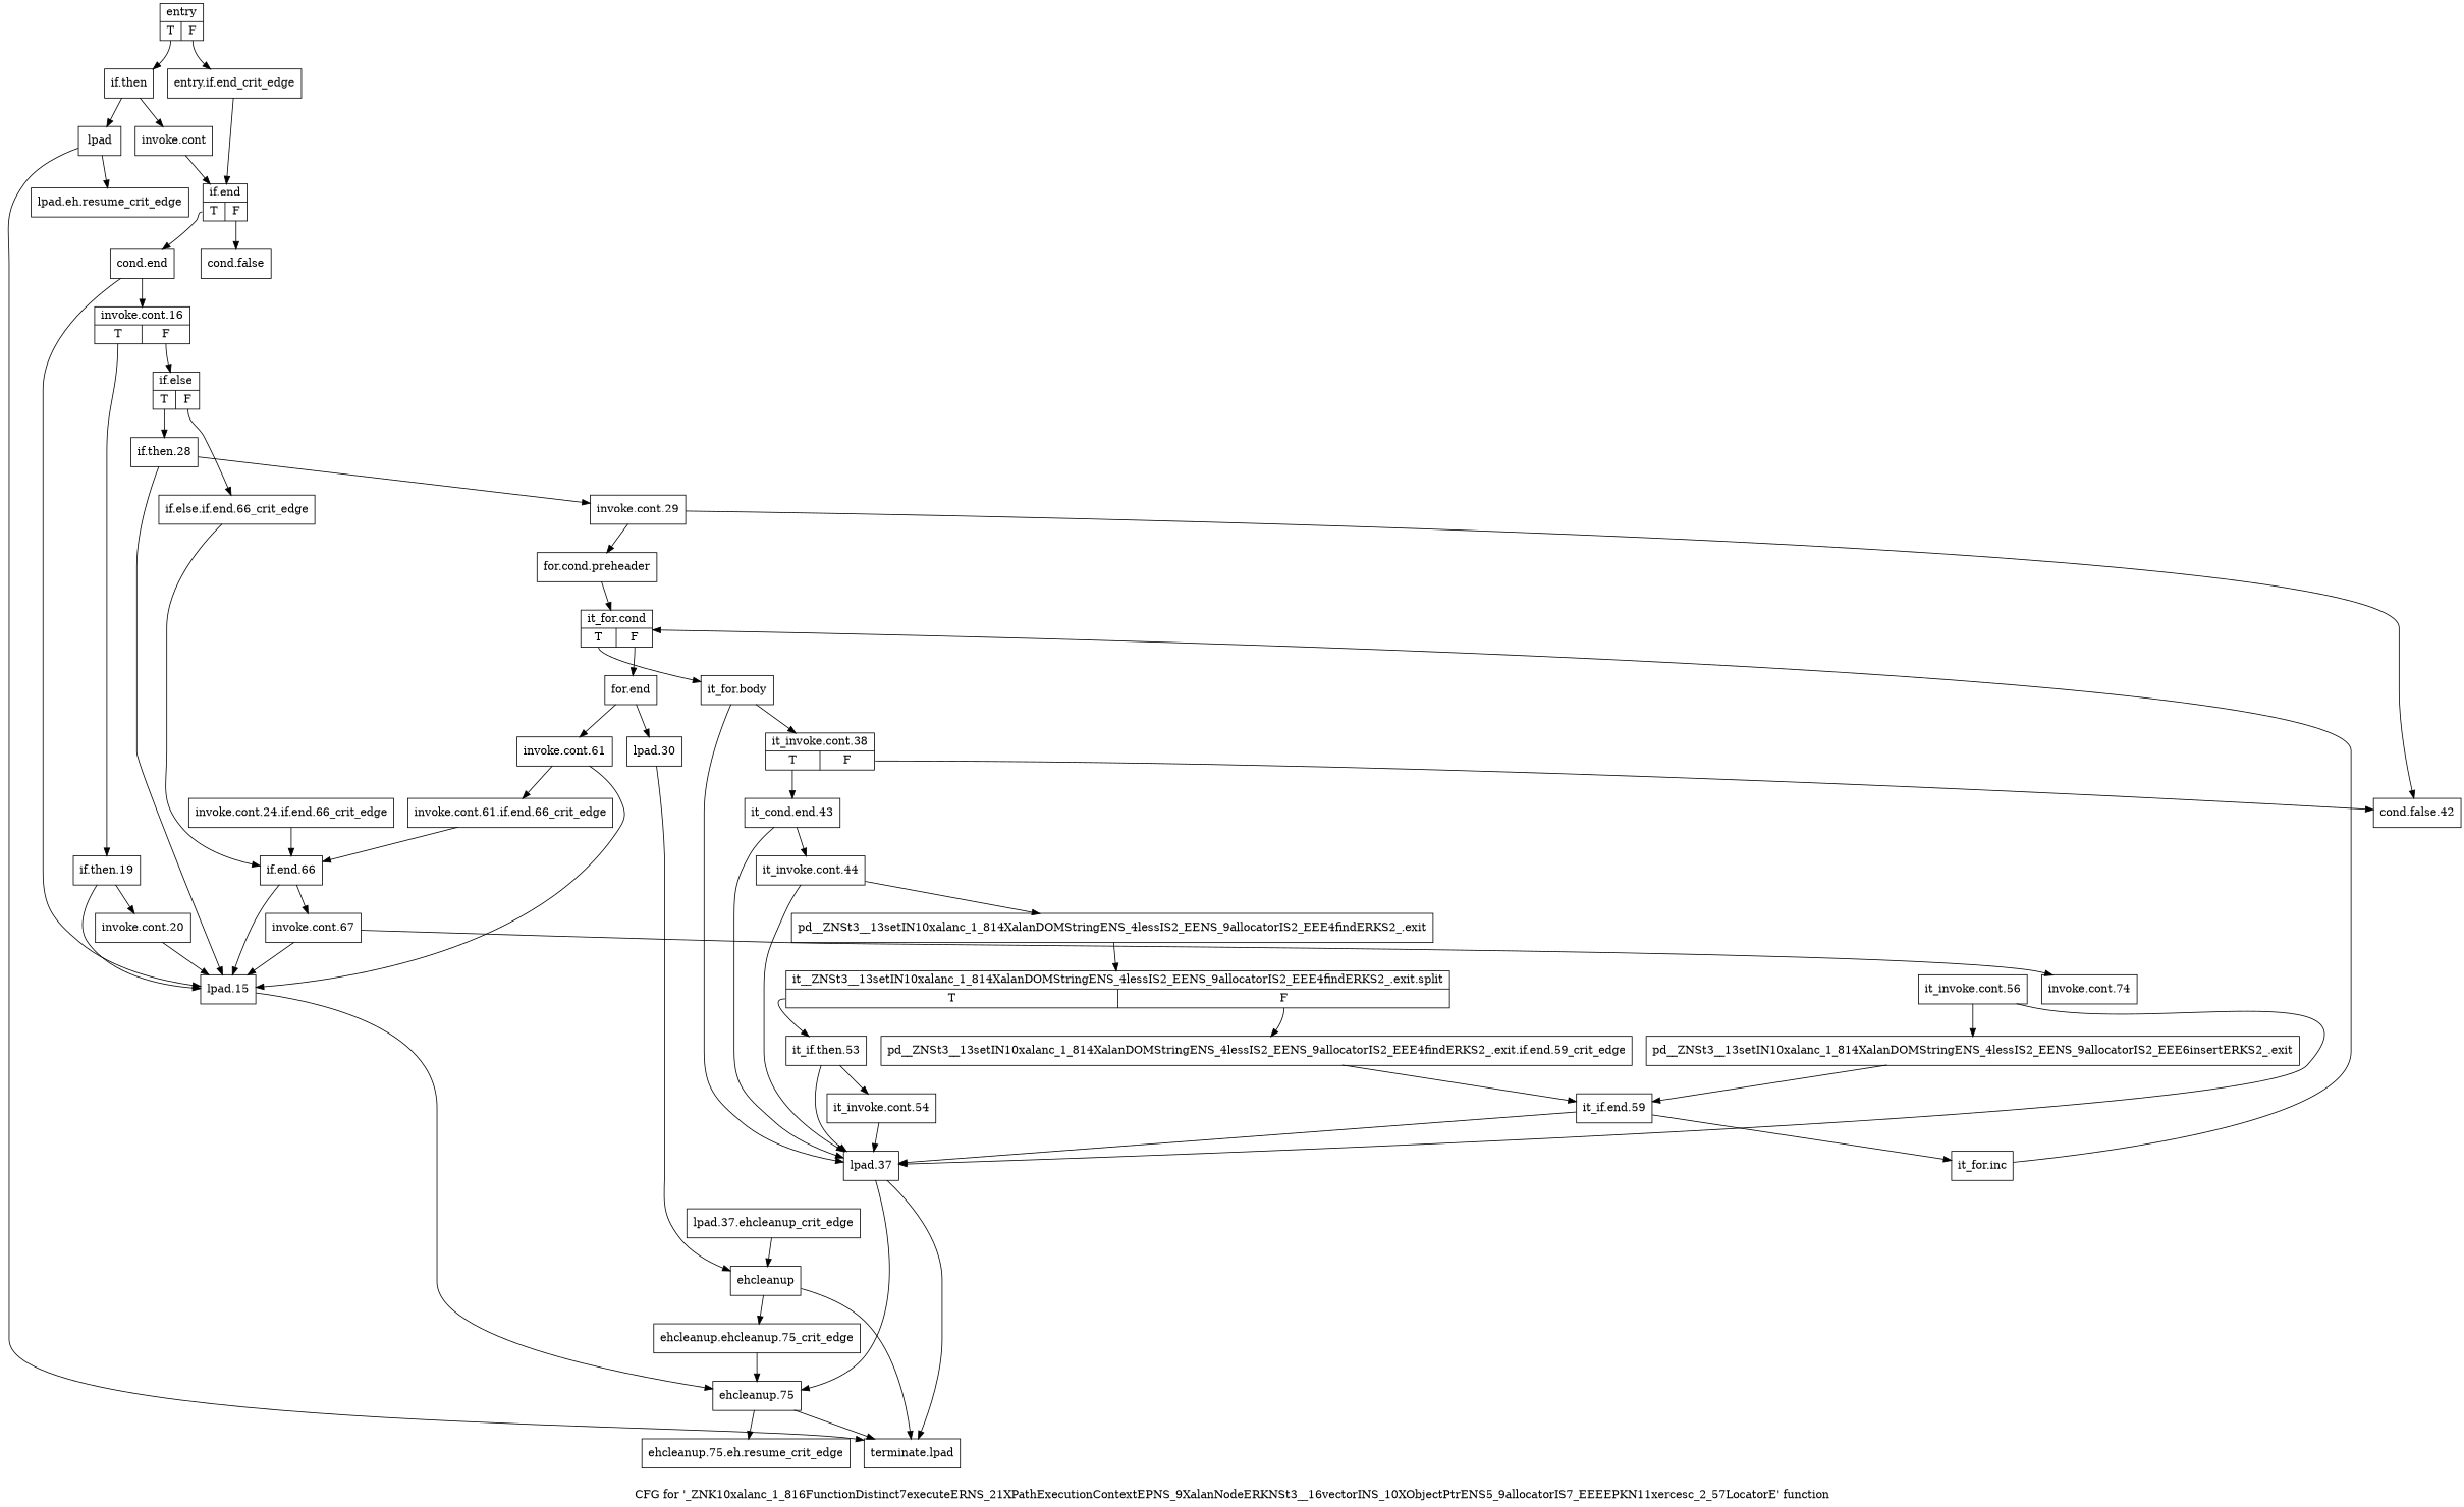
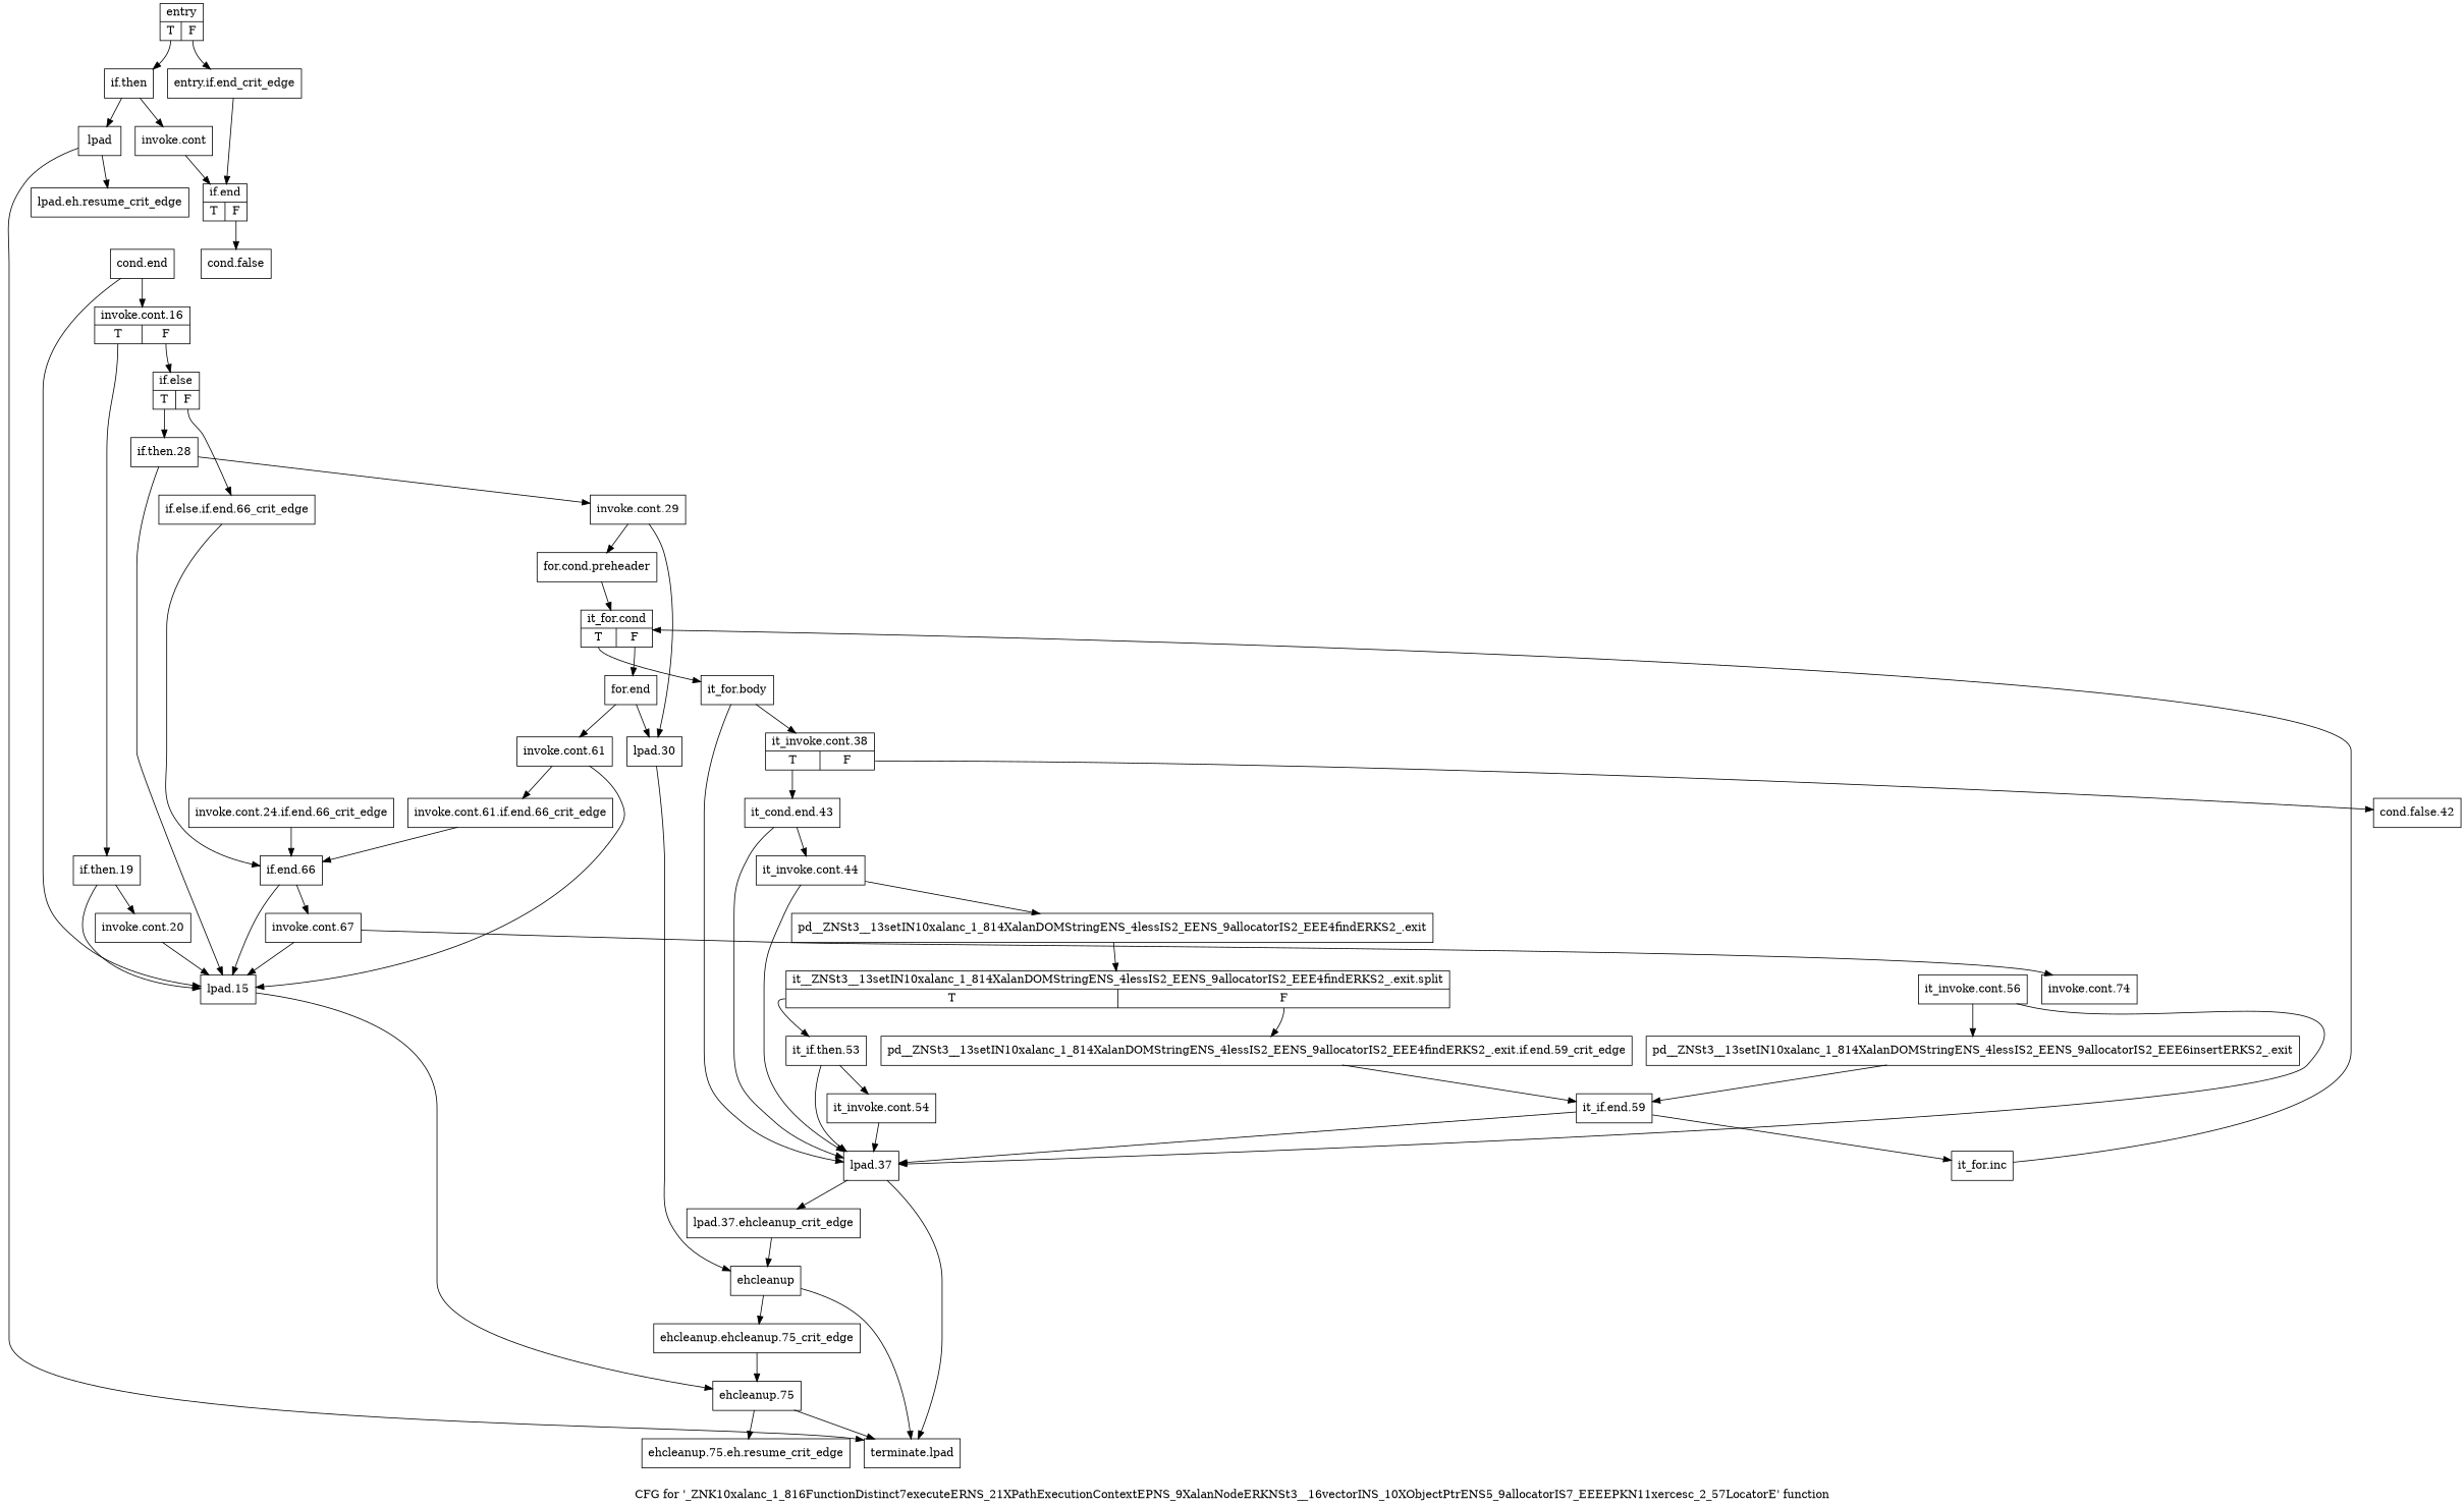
  digraph {
    label="CFG for '_ZNK10xalanc_1_816FunctionDistinct7executeERNS_21XPathExecutionContextEPNS_9XalanNodeERKNSt3__16vectorINS_10XObjectPtrENS5_9allocatorIS7_EEEEPKN11xercesc_2_57LocatorE' function"
    node [shape=record]
    n1 [label="{entry|{<s0>T|<s1>F}}"]
    n2 [label="{if.then}"]
    n3 [label="{entry.if.end_crit_edge}"]
    n4 [label="{invoke.cont}"]
    n5 [label="{lpad}"]
    n6 [label="{if.end|{<s0>T|<s1>F}}"]
    n7 [label="{lpad.eh.resume_crit_edge}"]
    n8 [label="{terminate.lpad}"]
    n9 [label="{cond.end}"]
    n10 [label="{cond.false}"]
    n11 [label="{invoke.cont.16|{<s0>T|<s1>F}}"]
    n12 [label="{lpad.15}"]
    n13 [label="{if.then.19}"]
    n14 [label="{if.else|{<s0>T|<s1>F}}"]
    n15 [label="{ehcleanup.75}"]
    n16 [label="{invoke.cont.20}"]
    n17 [label="{if.then.28}"]
    n18 [label="{if.else.if.end.66_crit_edge}"]
    n19 [label="{ehcleanup.75.eh.resume_crit_edge}"]
    n20 [label="{invoke.cont.29}"]
    n21 [label="{if.end.66}"]
    n22 [label="{invoke.cont.24.if.end.66_crit_edge}"]
    n23 [label="{invoke.cont.67}"]
    n24 [label="{invoke.cont.74}"]
    n25 [label="{for.cond.preheader}"]
    n26 [label="{lpad.30}"]
    n27 [label="{it_for.cond|{<s0>T|<s1>F}}"]
    n28 [label="{ehcleanup}"]
    n29 [label="{it_for.body}"]
    n30 [label="{for.end}"]
    n31 [label="{ehcleanup.ehcleanup.75_crit_edge}"]
    n32 [label="{it_invoke.cont.38|{<s0>T|<s1>F}}"]
    n33 [label="{lpad.37}"]
    n34 [label="{invoke.cont.61}"]
    n35 [label="{it_cond.end.43}"]
    n36 [label="{cond.false.42}"]
    n37 [label="{lpad.37.ehcleanup_crit_edge}"]
    n38 [label="{invoke.cont.61.if.end.66_crit_edge}"]
    n39 [label="{it_invoke.cont.44}"]
    n40 [label="{pd__ZNSt3__13setIN10xalanc_1_814XalanDOMStringENS_4lessIS2_EENS_9allocatorIS2_EEE4findERKS2_.exit}"]
    n41 [label="{it__ZNSt3__13setIN10xalanc_1_814XalanDOMStringENS_4lessIS2_EENS_9allocatorIS2_EEE4findERKS2_.exit.split|{<s0>T|<s1>F}}"]
    n42 [label="{it_if.then.53}"]
    n43 [label="{pd__ZNSt3__13setIN10xalanc_1_814XalanDOMStringENS_4lessIS2_EENS_9allocatorIS2_EEE4findERKS2_.exit.if.end.59_crit_edge}"]
    n44 [label="{it_invoke.cont.54}"]
    n45 [label="{it_if.end.59}"]
    n46 [label="{it_for.inc}"]
    n47 [label="{it_invoke.cont.56}"]
    n48 [label="{pd__ZNSt3__13setIN10xalanc_1_814XalanDOMStringENS_4lessIS2_EENS_9allocatorIS2_EEE6insertERKS2_.exit}"]
    n1 -> n2 [tailport=s0]
    n1 -> n3 [tailport=s1]
    n2 -> n4
    n2 -> n5
    n3 -> n6
    n4 -> n6
    n5 -> n7
    n5 -> n8
-   n6 -> n9 [tailport=s0]
    n6 -> n10 [tailport=s1]
    n9 -> n11
    n9 -> n12
    n11 -> n13 [tailport=s0]
    n11 -> n14 [tailport=s1]
    n12 -> n15
    n13 -> n12
    n13 -> n16
    n14 -> n17 [tailport=s0]
    n14 -> n18 [tailport=s1]
    n15 -> n8
    n15 -> n19
    n16 -> n12
    n17 -> n12
    n17 -> n20
    n18 -> n21
    n20 -> n25
-   n20 -> n36
+   n20 -> n26
    n21 -> n12
    n21 -> n23
    n22 -> n21
    n23 -> n12
    n23 -> n24
    n25 -> n27
    n26 -> n28
    n27 -> n29 [tailport=s0]
    n27 -> n30 [tailport=s1]
    n28 -> n8
    n28 -> n31
    n29 -> n32
    n29 -> n33
    n30 -> n26
    n30 -> n34
    n31 -> n15
    n32 -> n35 [tailport=s0]
    n32 -> n36 [tailport=s1]
    n33 -> n8
-   n33 -> n15
+   n33 -> n37
    n34 -> n12
    n34 -> n38
    n35 -> n33
    n35 -> n39
    n37 -> n28
    n38 -> n21
    n39 -> n33
    n39 -> n40
    n40 -> n41
    n41 -> n42 [tailport=s0]
    n41 -> n43 [tailport=s1]
    n42 -> n33
    n42 -> n44
    n43 -> n45
    n44 -> n33
    n45 -> n33
    n45 -> n46
    n46 -> n27
    n47 -> n33
    n47 -> n48
    n48 -> n45
  }
